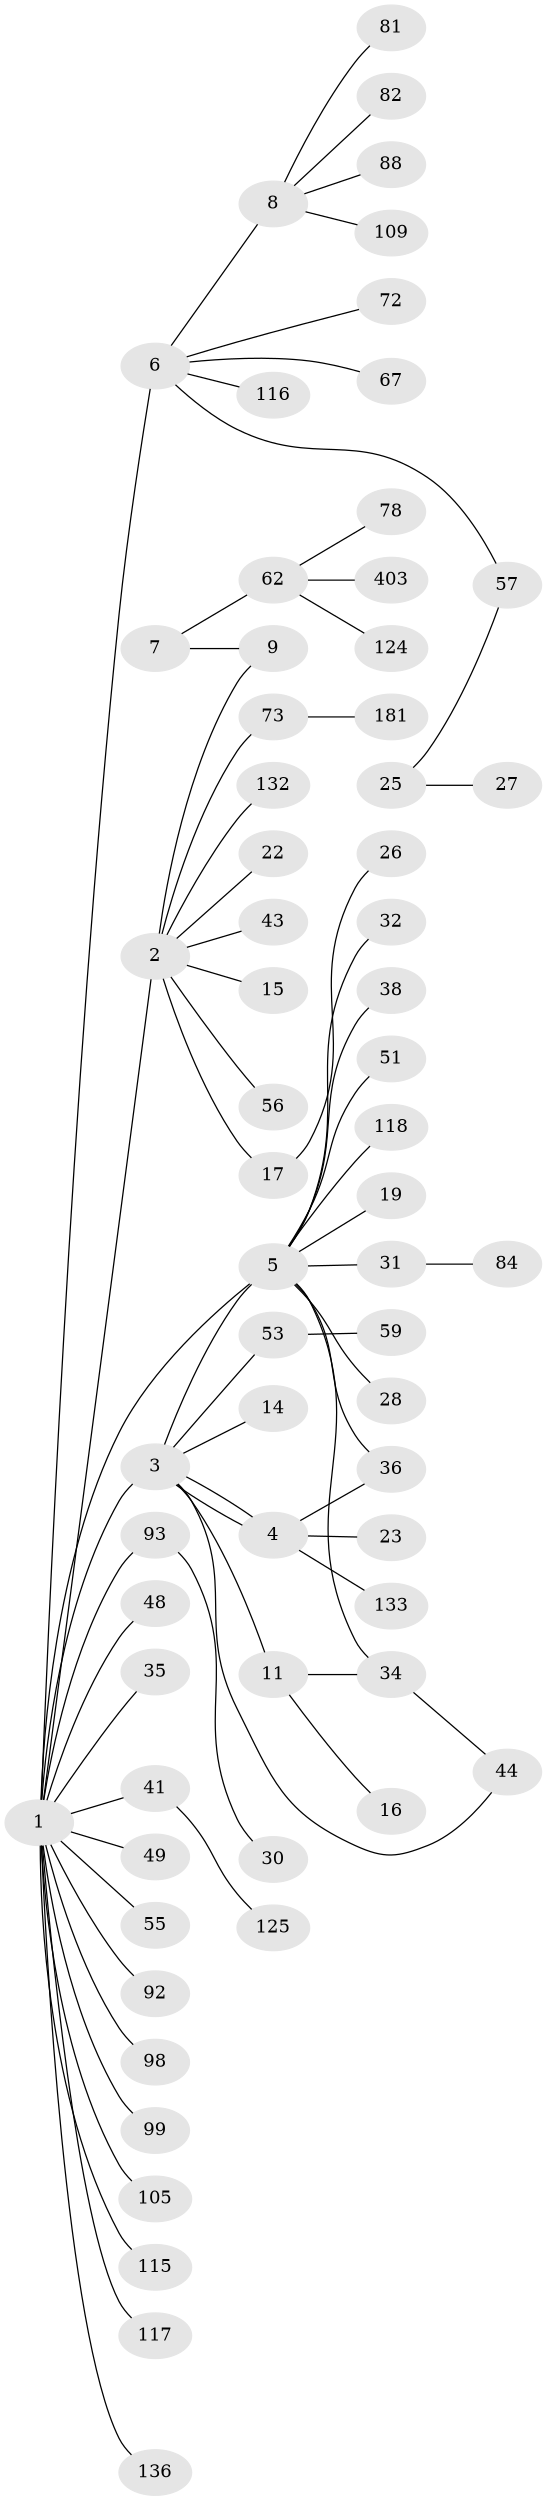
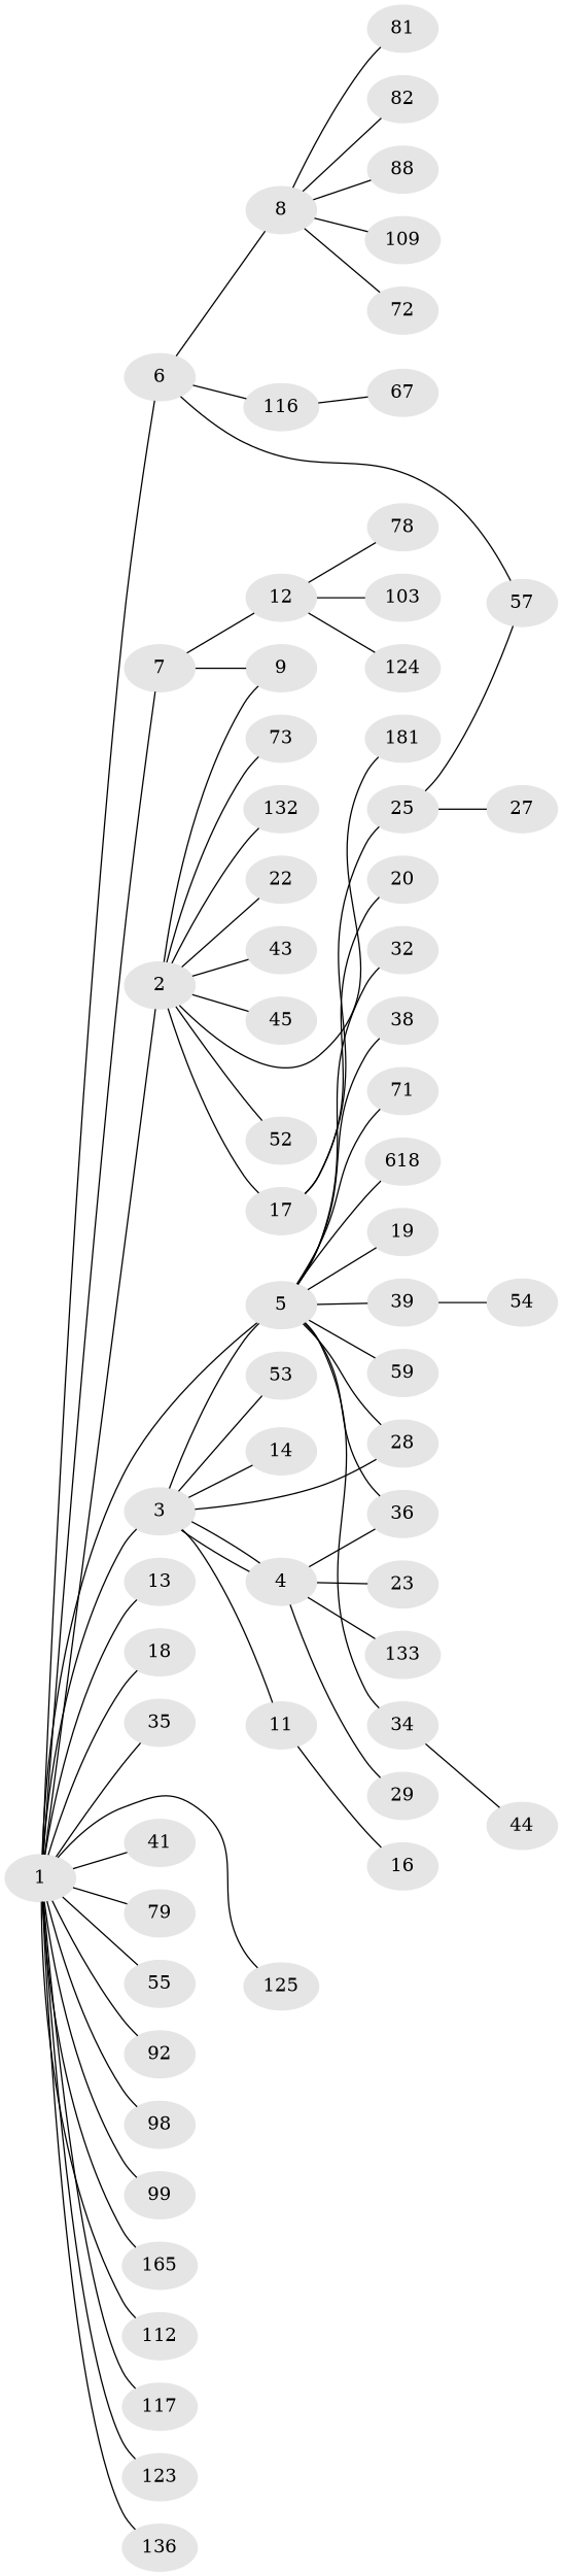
  graph {
    rankdir=LR
    node [color=gray90 style=filled]
    1
    2
    3
    5
    6
    7 [super="+68+128+90+33"]
-   13 [label=93]
-   18 [super="+42+70+26" label=48]
+   13
+   18 [super="+42+70+26"]
    35
    41
-   49
+   49 [label=79]
    55
    92
    98
    99
-   105
-   115
+   105 [label=165]
+   115 [label=112]
    117
+   123
    125
    136
    9 [super="+10+24+110+85"]
-   15
+   15 [label=45]
    17 [super="+50"]
    22
    43
-   52 [label=56]
+   52
    73
    n29 [label=181]
    132
    4
    11 [super="+40+61+51+48+83+91"]
    14
    28 [super="+77"]
    53 [super="+65"]
    36 [super="+39"]
    19 [super="+107"]
-   31 [super="+63+62+131"]
+   31 [super="+63+62+131" label=39]
    32
    34 [super="+66+87+84+111+121+79+47+58"]
    38
    59 [super="+113"]
-   71 [label=51]
-   118
+   71
+   118 [label=618]
    8
    57 [super="+94+134"]
    67 [super="+126"]
    116
-   12 [super="+45" label=62]
-   30 [super="+37"]
-   20 [label=26]
+   12 [super="+45"]
+   20
    25 [super="+46+130"]
    23 [super="+69"]
+   29
    133
    16
-   54 [super="+135" label=84]
+   54 [super="+135"]
    44
    72 [super="+104"]
    81
    82 [super="+93+112"]
    88
    109
    78 [super="+86"]
-   103 [super="+129" label=403]
+   103 [super="+129"]
    124
    27
    1 -- 2
    1 -- 3
    1 -- 5
    1 -- 6
+   1 -- 7
    1 -- 13
    1 -- 18
    1 -- 35
    1 -- 41
    1 -- 49
    1 -- 55
    1 -- 92
    1 -- 98
    1 -- 99
    1 -- 105
    1 -- 115
    1 -- 117
-   41 -- 125
+   1 -- 123
+   1 -- 125
    1 -- 136
    2 -- 9
    2 -- 15
    2 -- 17
    2 -- 22
    2 -- 43
    2 -- 52
    2 -- 73
-   73 -- n29
+   2 -- n29
    2 -- 132
    3 -- 5
    3 -- 4
    3 -- 4
    3 -- 11
    3 -- 14
-   3 -- 44
+   3 -- 28
    3 -- 53
    5 -- 28
    5 -- 36
    5 -- 19
    5 -- 31
    5 -- 32
    5 -- 34
    5 -- 38
-   53 -- 59
+   5 -- 59
    5 -- 71
    5 -- 118
    6 -- 8
    6 -- 57
-   6 -- 67
+   116 -- 67
    6 -- 116
    7 -- 9
    7 -- 12
-   13 -- 30
    17 -- 20
+   17 -- 25
    4 -- 36
    4 -- 23
+   4 -- 29
    4 -- 133
-   11 -- 34
    11 -- 16
    31 -- 54
    34 -- 44
-   6 -- 72
+   8 -- 72
    8 -- 81
    8 -- 82
    8 -- 88
    8 -- 109
    12 -- 78
    12 -- 103
    12 -- 124
    25 -- 57
    25 -- 27
  }
